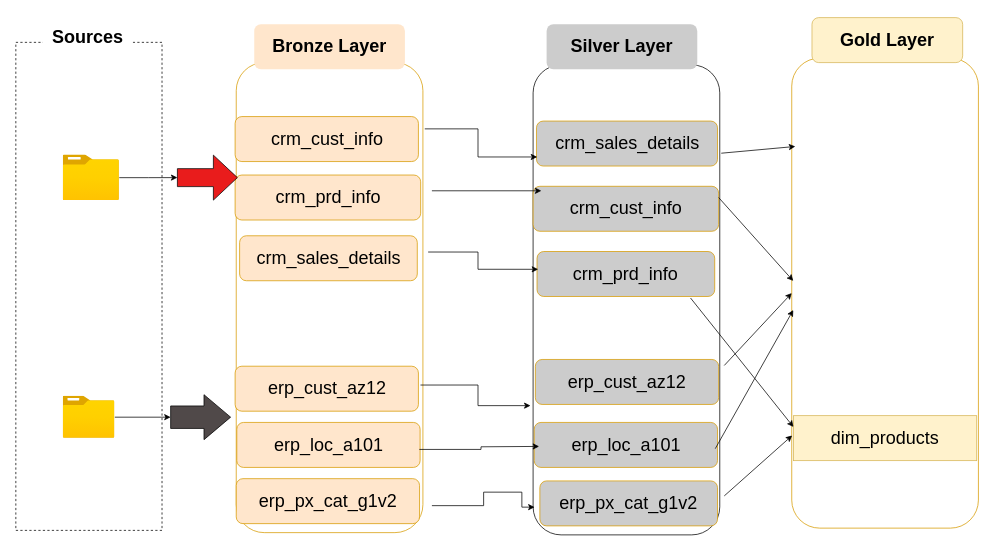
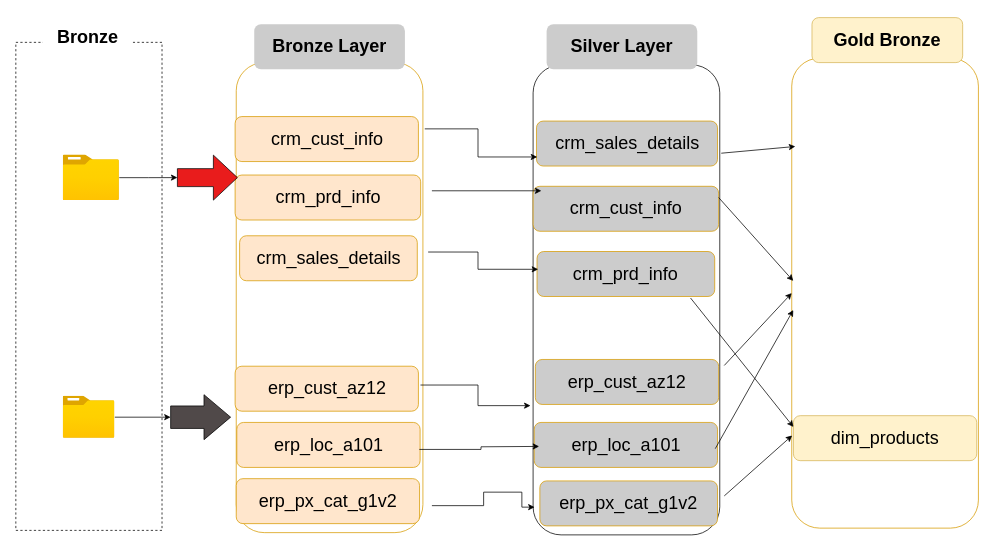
  <mxCell id="0" />
  <mxCell id="1" parent="0" />
  <mxCell id="2" value="" style="rounded=0;whiteSpace=wrap;html=1;fillColor=none;strokeColor=default;dashed=1;" parent="1" vertex="1"><mxGeometry x="20" y="56" width="195" height="651" as="geometry" /></mxCell>
- <mxCell id="3" value="&lt;h1&gt;Sources&lt;/h1&gt;" style="rounded=1;whiteSpace=wrap;html=1;fillColor=default;strokeColor=none;strokeWidth=0;" parent="1" vertex="1"><mxGeometry x="56" y="20" width="120" height="60" as="geometry" /></mxCell>
+ <mxCell id="3" value="&lt;h1&gt;Bronze&lt;/h1&gt;" style="rounded=1;whiteSpace=wrap;html=1;fillColor=default;strokeColor=none;strokeWidth=0;" parent="1" vertex="1"><mxGeometry x="56" y="20" width="120" height="60" as="geometry" /></mxCell>
  <mxCell id="4" value="" style="edgeStyle=orthogonalEdgeStyle;rounded=0;orthogonalLoop=1;jettySize=auto;html=1;" parent="1" source="5" target="16" edge="1"><mxGeometry relative="1" as="geometry" /></mxCell>
  <mxCell id="5" value="" style="image;aspect=fixed;html=1;points=[];align=center;fontSize=12;image=img/lib/azure2/general/Folder_Blank.svg;" parent="1" vertex="1"><mxGeometry x="83" y="206" width="75" height="60.87" as="geometry" /></mxCell>
  <mxCell id="6" value="" style="edgeStyle=orthogonalEdgeStyle;rounded=0;orthogonalLoop=1;jettySize=auto;html=1;" parent="1" source="7" target="17" edge="1"><mxGeometry relative="1" as="geometry" /></mxCell>
  <mxCell id="7" value="" style="image;aspect=fixed;html=1;points=[];align=center;fontSize=12;image=img/lib/azure2/general/Folder_Blank.svg;" parent="1" vertex="1"><mxGeometry x="83" y="528" width="69" height="56.0" as="geometry" /></mxCell>
  <mxCell id="8" value="" style="rounded=1;whiteSpace=wrap;html=1;fillColor=none;strokeColor=#d79b00;" parent="1" vertex="1"><mxGeometry x="314" y="83" width="249" height="627" as="geometry" /></mxCell>
- <mxCell id="9" value="&lt;b&gt;&lt;font style=&quot;font-size: 24px;&quot;&gt;Bronze Layer&lt;/font&gt;&lt;/b&gt;" style="rounded=1;whiteSpace=wrap;html=1;strokeColor=none;fillColor=#ffe6cc;" parent="1" vertex="1"><mxGeometry x="338" y="32" width="201" height="60" as="geometry" /></mxCell>
+ <mxCell id="9" value="&lt;b&gt;&lt;font style=&quot;font-size: 24px;&quot;&gt;Bronze Layer&lt;/font&gt;&lt;/b&gt;" style="rounded=1;whiteSpace=wrap;html=1;strokeColor=none;fillColor=#cccccc;" parent="1" vertex="1"><mxGeometry x="338" y="32" width="201" height="60" as="geometry" /></mxCell>
  <mxCell id="10" value="&lt;font style=&quot;font-size: 24px;&quot;&gt;crm_cust_info&lt;/font&gt;" style="rounded=1;whiteSpace=wrap;html=1;strokeColor=#d79b00;fillColor=#ffe6cc;" parent="1" vertex="1"><mxGeometry x="312.5" y="155" width="244.5" height="60" as="geometry" /></mxCell>
  <mxCell id="11" value="&lt;font style=&quot;font-size: 24px;&quot;&gt;crm_prd_info&lt;/font&gt;" style="rounded=1;whiteSpace=wrap;html=1;strokeColor=#d79b00;fillColor=#ffe6cc;" parent="1" vertex="1"><mxGeometry x="312.5" y="233" width="247.5" height="60" as="geometry" /></mxCell>
  <mxCell id="12" value="&lt;font style=&quot;font-size: 24px;&quot;&gt;crm_sales_details&lt;/font&gt;" style="rounded=1;whiteSpace=wrap;html=1;strokeColor=#d79b00;fillColor=#ffe6cc;" parent="1" vertex="1"><mxGeometry x="318.5" y="314" width="237" height="60" as="geometry" /></mxCell>
  <mxCell id="13" value="&lt;font style=&quot;font-size: 24px;&quot;&gt;erp_cust_az12&lt;/font&gt;" style="rounded=1;whiteSpace=wrap;html=1;strokeColor=#d79b00;fillColor=#ffe6cc;" parent="1" vertex="1"><mxGeometry x="312.5" y="488" width="244.5" height="60" as="geometry" /></mxCell>
  <mxCell id="14" value="&lt;font style=&quot;font-size: 24px;&quot;&gt;erp_loc_a101&lt;/font&gt;" style="rounded=1;whiteSpace=wrap;html=1;strokeColor=#d79b00;fillColor=#ffe6cc;" parent="1" vertex="1"><mxGeometry x="314.75" y="563" width="244.5" height="60" as="geometry" /></mxCell>
  <mxCell id="15" value="&lt;font style=&quot;font-size: 24px;&quot;&gt;erp_px_cat_g1v2&lt;/font&gt;" style="rounded=1;whiteSpace=wrap;html=1;strokeColor=#d79b00;fillColor=#ffe6cc;" parent="1" vertex="1"><mxGeometry x="314" y="638" width="244.5" height="60" as="geometry" /></mxCell>
  <mxCell id="16" value="" style="shape=singleArrow;whiteSpace=wrap;html=1;arrowWidth=0.4;arrowSize=0.4;verticalAlign=top;labelBackgroundColor=default;fillColor=light-dark(#e91c1c, #ededed);" parent="1" vertex="1"><mxGeometry x="235.5" y="206.435" width="80" height="60" as="geometry" /></mxCell>
  <mxCell id="17" value="" style="shape=singleArrow;whiteSpace=wrap;html=1;arrowWidth=0.5;arrowSize=0.444;verticalAlign=top;labelBackgroundColor=default;fillColor=light-dark(#504949, #ededed);" parent="1" vertex="1"><mxGeometry x="226.5" y="526" width="80" height="60" as="geometry" /></mxCell>
  <mxCell id="18" value="" style="rounded=1;whiteSpace=wrap;html=1;" parent="1" vertex="1"><mxGeometry x="710" y="86" width="249" height="627" as="geometry" /></mxCell>
  <mxCell id="19" value="&lt;font style=&quot;font-size: 24px;&quot;&gt;crm_sales_details&lt;/font&gt;" style="rounded=1;whiteSpace=wrap;html=1;strokeColor=#d79b00;fillColor=#CCCCCC;" parent="1" vertex="1"><mxGeometry x="714.5" y="161" width="241.5" height="60" as="geometry" /></mxCell>
  <mxCell id="20" value="&lt;font style=&quot;font-size: 24px;&quot;&gt;crm_cust_info&lt;/font&gt;" style="rounded=1;whiteSpace=wrap;html=1;strokeColor=#d79b00;fillColor=#CCCCCC;" parent="1" vertex="1"><mxGeometry x="710" y="248" width="247.5" height="60" as="geometry" /></mxCell>
  <mxCell id="21" value="&lt;font style=&quot;font-size: 24px;&quot;&gt;crm_prd_info&lt;/font&gt;" style="rounded=1;whiteSpace=wrap;html=1;strokeColor=#d79b00;fillColor=#CCCCCC;" parent="1" vertex="1"><mxGeometry x="715.25" y="335" width="237" height="60" as="geometry" /></mxCell>
  <mxCell id="22" value="&lt;font style=&quot;font-size: 24px;&quot;&gt;erp_cust_az12&lt;/font&gt;" style="rounded=1;whiteSpace=wrap;html=1;strokeColor=#d79b00;fillColor=#CCCCCC;" parent="1" vertex="1"><mxGeometry x="713" y="479" width="244.5" height="60" as="geometry" /></mxCell>
  <mxCell id="23" value="&lt;font style=&quot;font-size: 24px;&quot;&gt;erp_loc_a101&lt;/font&gt;" style="rounded=1;whiteSpace=wrap;html=1;strokeColor=#d79b00;fillColor=#CCCCCC;" parent="1" vertex="1"><mxGeometry x="711.5" y="563" width="244.5" height="60" as="geometry" /></mxCell>
  <mxCell id="24" value="&lt;font style=&quot;font-size: 24px;&quot;&gt;erp_px_cat_g1v2&lt;/font&gt;" style="rounded=1;whiteSpace=wrap;html=1;strokeColor=#d79b00;fillColor=#CCCCCC;shadow=0;" parent="1" vertex="1"><mxGeometry x="719" y="641" width="237" height="60" as="geometry" /></mxCell>
  <mxCell id="25" value="&lt;b&gt;&lt;font style=&quot;font-size: 24px;&quot;&gt;Silver Layer&lt;/font&gt;&lt;/b&gt;" style="rounded=1;whiteSpace=wrap;html=1;strokeColor=none;fillColor=#CCCCCC;" parent="1" vertex="1"><mxGeometry x="728" y="32" width="201" height="60" as="geometry" /></mxCell>
  <mxCell id="26" value="" style="edgeStyle=orthogonalEdgeStyle;rounded=0;orthogonalLoop=1;jettySize=auto;html=1;entryX=0.022;entryY=0.196;entryDx=0;entryDy=0;entryPerimeter=0;exitX=1.01;exitY=0.141;exitDx=0;exitDy=0;exitPerimeter=0;" parent="1" source="8" target="18" edge="1"><mxGeometry relative="1" as="geometry"><mxPoint x="578" y="209" as="sourcePoint" /><mxPoint x="656" y="209" as="targetPoint" /></mxGeometry></mxCell>
  <mxCell id="27" value="" style="edgeStyle=orthogonalEdgeStyle;rounded=0;orthogonalLoop=1;jettySize=auto;html=1;entryX=-0.014;entryY=0.725;entryDx=0;entryDy=0;entryPerimeter=0;exitX=0.987;exitY=0.686;exitDx=0;exitDy=0;exitPerimeter=0;" parent="1" source="8" target="18" edge="1"><mxGeometry relative="1" as="geometry"><mxPoint x="605" y="539" as="sourcePoint" /><mxPoint x="683" y="539" as="targetPoint" /></mxGeometry></mxCell>
  <mxCell id="28" value="" style="edgeStyle=orthogonalEdgeStyle;rounded=0;orthogonalLoop=1;jettySize=auto;html=1;entryX=0.022;entryY=0.196;entryDx=0;entryDy=0;entryPerimeter=0;" parent="1" edge="1"><mxGeometry relative="1" as="geometry"><mxPoint x="575" y="254" as="sourcePoint" /><mxPoint x="721" y="254" as="targetPoint" /></mxGeometry></mxCell>
  <mxCell id="29" value="" style="edgeStyle=orthogonalEdgeStyle;rounded=0;orthogonalLoop=1;jettySize=auto;html=1;entryX=0.027;entryY=0.435;entryDx=0;entryDy=0;entryPerimeter=0;exitX=1.028;exitY=0.403;exitDx=0;exitDy=0;exitPerimeter=0;" parent="1" source="8" target="18" edge="1"><mxGeometry relative="1" as="geometry"><mxPoint x="584" y="335" as="sourcePoint" /><mxPoint x="721" y="335" as="targetPoint" /></mxGeometry></mxCell>
  <mxCell id="30" value="" style="edgeStyle=orthogonalEdgeStyle;rounded=0;orthogonalLoop=1;jettySize=auto;html=1;entryX=-0.014;entryY=0.725;entryDx=0;entryDy=0;entryPerimeter=0;exitX=0.981;exitY=0.823;exitDx=0;exitDy=0;exitPerimeter=0;" parent="1" source="8" edge="1"><mxGeometry relative="1" as="geometry"><mxPoint x="581" y="593" as="sourcePoint" /><mxPoint x="718" y="595" as="targetPoint" /></mxGeometry></mxCell>
  <mxCell id="31" value="" style="edgeStyle=orthogonalEdgeStyle;rounded=0;orthogonalLoop=1;jettySize=auto;html=1;entryX=-0.014;entryY=0.725;entryDx=0;entryDy=0;entryPerimeter=0;exitX=1.028;exitY=0.728;exitDx=0;exitDy=0;exitPerimeter=0;" parent="1" edge="1"><mxGeometry relative="1" as="geometry"><mxPoint x="575" y="674" as="sourcePoint" /><mxPoint x="712" y="676" as="targetPoint" /><Array as="points"><mxPoint x="644" y="674" /><mxPoint x="644" y="656" /><mxPoint x="695" y="656" /><mxPoint x="695" y="676" /></Array></mxGeometry></mxCell>
  <mxCell id="32" value="" style="rounded=1;whiteSpace=wrap;html=1;fillColor=none;strokeColor=#d79b00;" vertex="1" parent="1"><mxGeometry x="1055" y="77" width="249" height="627" as="geometry" /></mxCell>
- <mxCell id="33" value="&lt;b&gt;&lt;font style=&quot;font-size: 24px;&quot;&gt;Gold Layer&lt;/font&gt;&lt;/b&gt;" style="rounded=1;whiteSpace=wrap;html=1;strokeColor=#d6b656;fillColor=#fff2cc;" vertex="1" parent="1"><mxGeometry x="1082" y="23" width="201" height="60" as="geometry" /></mxCell>
- <mxCell id="34" value="&lt;font style=&quot;font-size: 24px;&quot;&gt;dim_products&lt;/font&gt;" style="whiteSpace=wrap;html=1;strokeColor=#d6b656;fillColor=#fff2cc;rounded=0;" vertex="1" parent="1"><mxGeometry x="1057.25" y="554" width="244.5" height="60" as="geometry" /></mxCell>
+ <mxCell id="33" value="&lt;b&gt;&lt;font style=&quot;font-size: 24px;&quot;&gt;Gold Bronze&lt;/font&gt;&lt;/b&gt;" style="rounded=1;whiteSpace=wrap;html=1;strokeColor=#d6b656;fillColor=#fff2cc;" vertex="1" parent="1"><mxGeometry x="1082" y="23" width="201" height="60" as="geometry" /></mxCell>
+ <mxCell id="34" value="&lt;font style=&quot;font-size: 24px;&quot;&gt;dim_products&lt;/font&gt;" style="rounded=1;whiteSpace=wrap;html=1;strokeColor=#d6b656;fillColor=#fff2cc;" vertex="1" parent="1"><mxGeometry x="1057.25" y="554" width="244.5" height="60" as="geometry" /></mxCell>
  <mxCell id="35" value="" style="endArrow=classic;html=1;rounded=0;entryX=0.019;entryY=0.188;entryDx=0;entryDy=0;entryPerimeter=0;exitX=1.008;exitY=0.188;exitDx=0;exitDy=0;exitPerimeter=0;" edge="1" parent="1" source="18" target="32"><mxGeometry width="50" height="50" relative="1" as="geometry"><mxPoint x="956" y="313" as="sourcePoint" /><mxPoint x="1006" y="263" as="targetPoint" /><Array as="points" /></mxGeometry></mxCell>
  <mxCell id="36" value="" style="endArrow=classic;html=1;rounded=0;exitX=1;exitY=0.25;exitDx=0;exitDy=0;entryX=0.008;entryY=0.474;entryDx=0;entryDy=0;entryPerimeter=0;jumpStyle=gap;" edge="1" parent="1" source="20" target="32"><mxGeometry width="50" height="50" relative="1" as="geometry"><mxPoint x="977" y="292" as="sourcePoint" /><mxPoint x="1027" y="242" as="targetPoint" /></mxGeometry></mxCell>
  <mxCell id="37" value="" style="endArrow=classic;html=1;rounded=0;entryX=0;entryY=0.5;entryDx=0;entryDy=0;jumpStyle=gap;" edge="1" parent="1" target="32"><mxGeometry width="50" height="50" relative="1" as="geometry"><mxPoint x="965" y="487" as="sourcePoint" /><mxPoint x="1015" y="437" as="targetPoint" /></mxGeometry></mxCell>
  <mxCell id="38" value="" style="endArrow=classic;html=1;rounded=0;entryX=0.008;entryY=0.536;entryDx=0;entryDy=0;entryPerimeter=0;jumpStyle=gap;" edge="1" parent="1" target="32"><mxGeometry width="50" height="50" relative="1" as="geometry"><mxPoint x="953" y="598" as="sourcePoint" /><mxPoint x="1003" y="548" as="targetPoint" /></mxGeometry></mxCell>
  <mxCell id="39" value="" style="endArrow=classic;html=1;rounded=0;entryX=0.002;entryY=0.803;entryDx=0;entryDy=0;entryPerimeter=0;" edge="1" parent="1" target="32"><mxGeometry width="50" height="50" relative="1" as="geometry"><mxPoint x="965" y="661" as="sourcePoint" /><mxPoint x="1015" y="611" as="targetPoint" /></mxGeometry></mxCell>
  <mxCell id="40" value="" style="endArrow=classic;html=1;rounded=0;entryX=0;entryY=0.25;entryDx=0;entryDy=0;" edge="1" parent="1" target="34"><mxGeometry width="50" height="50" relative="1" as="geometry"><mxPoint x="920" y="397" as="sourcePoint" /><mxPoint x="970" y="347" as="targetPoint" /></mxGeometry></mxCell>
